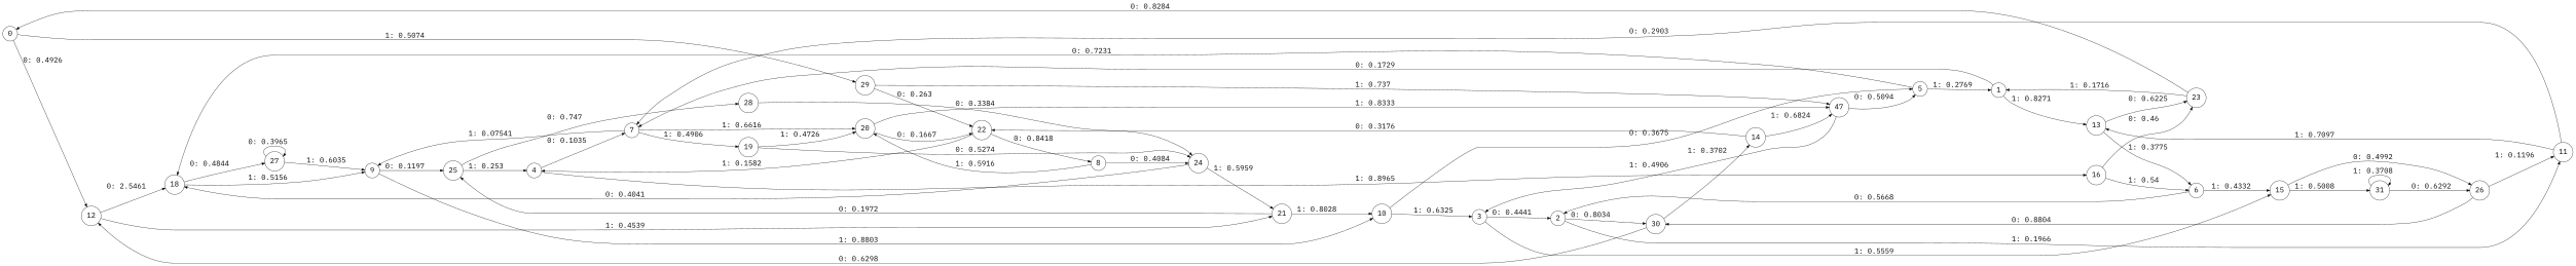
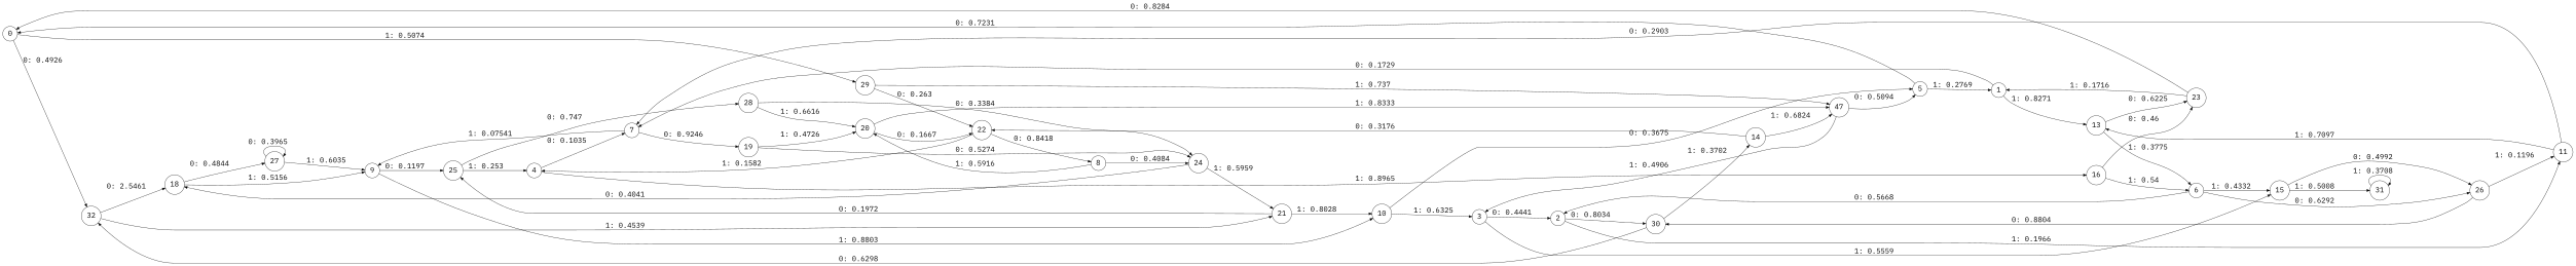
  digraph {
    fontname="IBM Plex Mono"
    rankdir=LR
    node [fontname="IBM Plex Mono" fontsize=24 shape=circle]
    edge [fontname="IBM Plex Mono" fontsize=24]
    0
-   12
+   12 [label=32]
    29
    18
    21
    22
    n7 [label=47]
    9
    27
    25
    10
    4
    8
    3
    5
    1
    7
    13
    19
    6
    23
    16
    24
    20
    2
    15
    30
    11
    14
    26
    31
    28
    0 -> 12 [label="0: 0.4926   "]
    0 -> 29 [label="1: 0.5074   "]
    12 -> 18 [label="0: 2.5461   "]
    12 -> 21 [label="1: 0.4539   "]
    29 -> 22 [label="0: 0.263    "]
    29 -> n7 [label="1: 0.737    "]
    18 -> 9 [label="1: 0.5156   "]
    18 -> 27 [label="0: 0.4844   "]
    21 -> 25 [label="0: 0.1972   "]
    21 -> 10 [label="1: 0.8028   "]
    22 -> 4 [label="1: 0.1582   "]
    22 -> 8 [label="0: 0.8418   "]
    n7 -> 3 [label="1: 0.4906   "]
    n7 -> 5 [label="0: 0.5094   "]
    9 -> 25 [label="0: 0.1197   "]
    9 -> 10 [label="1: 0.8803   "]
    27 -> 9 [label="1: 0.6035   "]
    27 -> 27 [label="0: 0.3965   "]
    25 -> 4 [label="1: 0.253    "]
    25 -> 28 [label="0: 0.747    "]
    10 -> 3 [label="1: 0.6325   "]
    10 -> 5 [label="0: 0.3675   "]
    4 -> 7 [label="0: 0.1035   "]
    4 -> 16 [label="1: 0.8965   "]
    8 -> 24 [label="0: 0.4084   "]
    8 -> 20 [label="1: 0.5916   "]
    3 -> 2 [label="0: 0.4441   "]
    3 -> 15 [label="1: 0.5559   "]
-   5 -> 18 [label="0: 0.7231   "]
+   5 -> 0 [label="0: 0.7231   "]
    5 -> 1 [label="1: 0.2769   "]
    1 -> 7 [label="0: 0.1729   "]
    1 -> 13 [label="1: 0.8271   "]
    7 -> 9 [label="1: 0.07541  "]
-   7 -> 19 [label="1: 0.4906   "]
+   7 -> 19 [label="0: 0.9246   "]
    13 -> 6 [label="1: 0.3775   "]
    13 -> 23 [label="0: 0.6225   "]
    19 -> 24 [label="0: 0.5274   "]
    19 -> 20 [label="1: 0.4726   "]
    6 -> 2 [label="0: 0.5668   "]
    6 -> 15 [label="1: 0.4332   "]
    23 -> 0 [label="0: 0.8284   "]
    23 -> 1 [label="1: 0.1716   "]
    16 -> 6 [label="1: 0.54     "]
    16 -> 23 [label="0: 0.46     "]
    24 -> 18 [label="0: 0.4041   "]
    24 -> 21 [label="1: 0.5959   "]
    20 -> 22 [label="0: 0.1667   "]
    20 -> n7 [label="1: 0.8333   "]
    2 -> 30 [label="0: 0.8034   "]
    2 -> 11 [label="1: 0.1966   "]
    15 -> 26 [label="0: 0.4992   "]
    15 -> 31 [label="1: 0.5008   "]
    30 -> 12 [label="0: 0.6298   "]
    30 -> 14 [label="1: 0.3702   "]
    11 -> 7 [label="0: 0.2903   "]
    11 -> 13 [label="1: 0.7097   "]
    14 -> 22 [label="0: 0.3176   "]
    14 -> n7 [label="1: 0.6824   "]
    26 -> 30 [label="0: 0.8804   "]
    26 -> 11 [label="1: 0.1196   "]
-   31 -> 26 [label="0: 0.6292   "]
+   6 -> 26 [label="0: 0.6292   "]
    31 -> 31 [label="1: 0.3708   "]
    28 -> 24 [label="0: 0.3384   "]
-   7 -> 20 [label="1: 0.6616   "]
+   28 -> 20 [label="1: 0.6616   "]
  }
